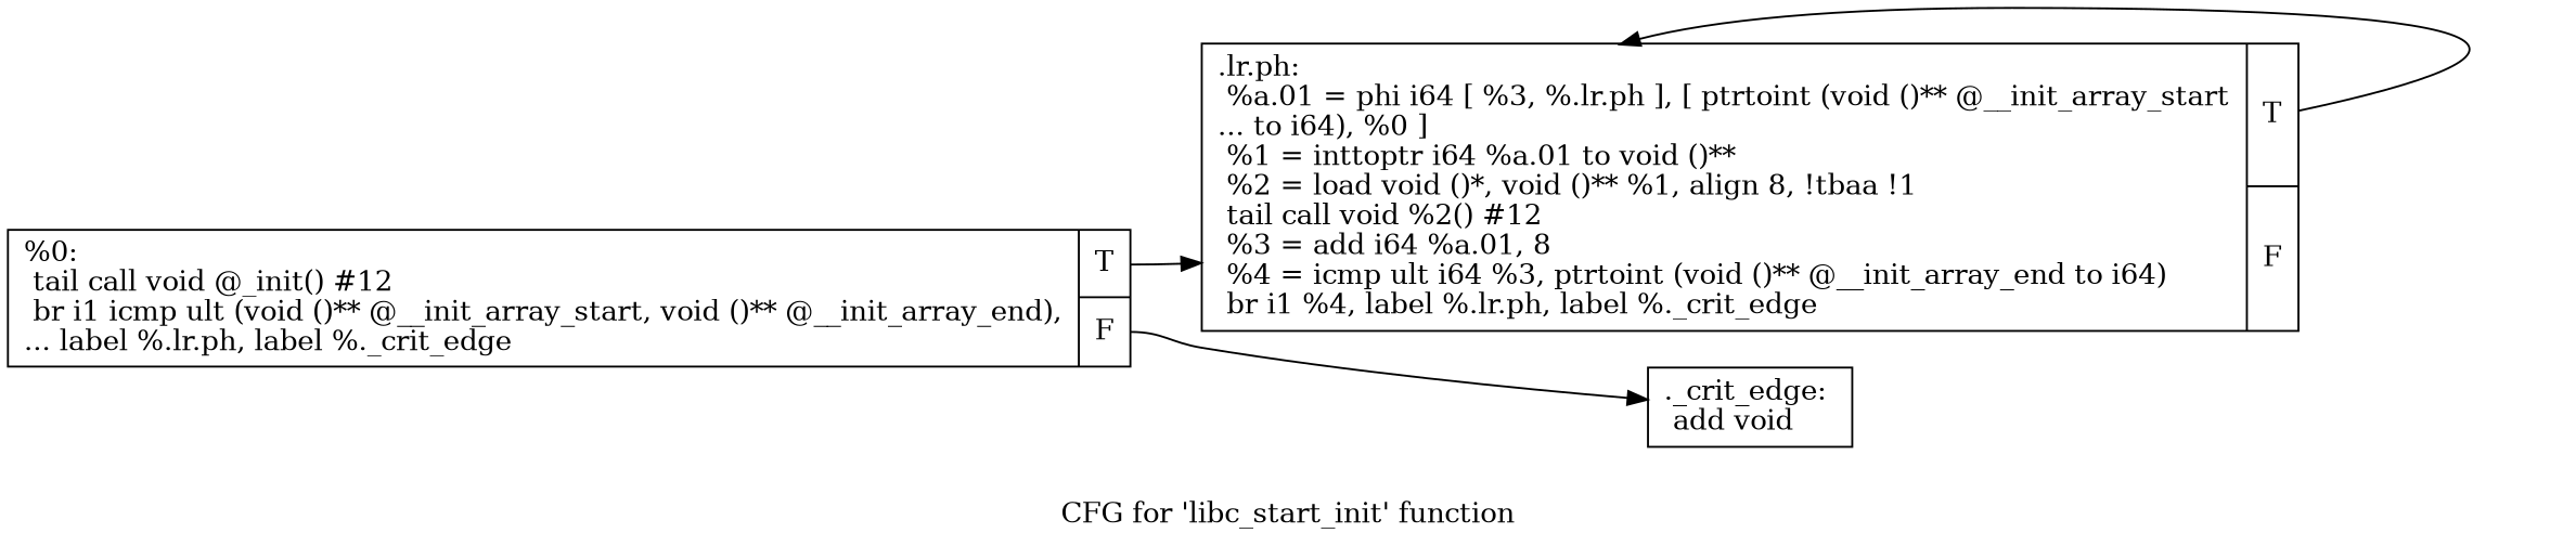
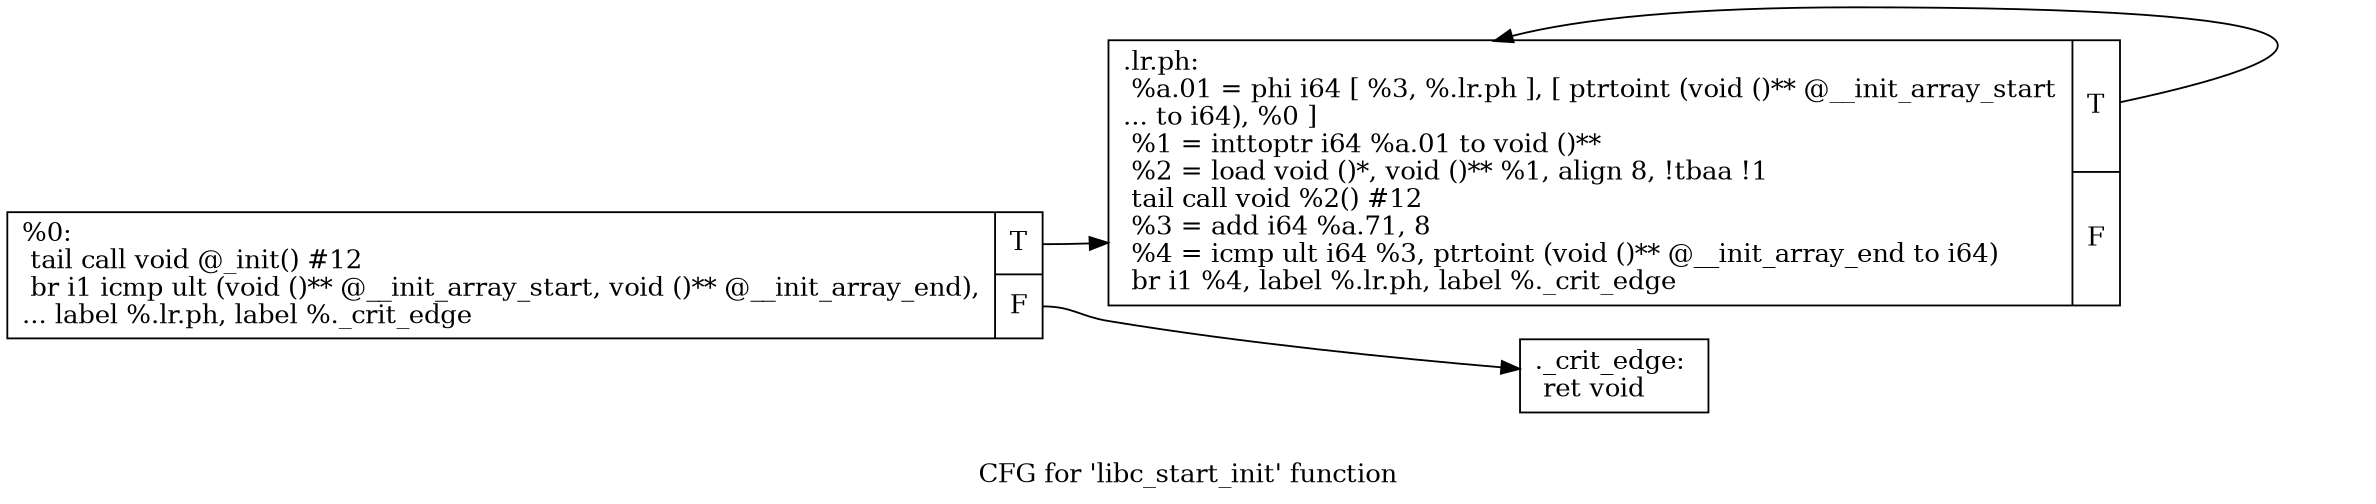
  digraph {
    label="CFG for 'libc_start_init' function"
    rankdir=LR
    node [shape=record]
    edge [tailport=s0]
    n1 [label="{%0:\l  tail call void @_init() #12\l  br i1 icmp ult (void ()** @__init_array_start, void ()** @__init_array_end),\l... label %.lr.ph, label %._crit_edge\l|{<s0>T|<s1>F}}"]
-   n2 [label="{.lr.ph:                                           \l  %a.01 = phi i64 [ %3, %.lr.ph ], [ ptrtoint (void ()** @__init_array_start\l... to i64), %0 ]\l  %1 = inttoptr i64 %a.01 to void ()**\l  %2 = load void ()*, void ()** %1, align 8, !tbaa !1\l  tail call void %2() #12\l  %3 = add i64 %a.01, 8\l  %4 = icmp ult i64 %3, ptrtoint (void ()** @__init_array_end to i64)\l  br i1 %4, label %.lr.ph, label %._crit_edge\l|{<s0>T|<s1>F}}"]
-   n3 [label="{._crit_edge:                                      \l  add void\l}"]
+   n2 [label="{.lr.ph:                                           \l  %a.01 = phi i64 [ %3, %.lr.ph ], [ ptrtoint (void ()** @__init_array_start\l... to i64), %0 ]\l  %1 = inttoptr i64 %a.01 to void ()**\l  %2 = load void ()*, void ()** %1, align 8, !tbaa !1\l  tail call void %2() #12\l  %3 = add i64 %a.71, 8\l  %4 = icmp ult i64 %3, ptrtoint (void ()** @__init_array_end to i64)\l  br i1 %4, label %.lr.ph, label %._crit_edge\l|{<s0>T|<s1>F}}"]
+   n3 [label="{._crit_edge:                                      \l  ret void\l}"]
    n1 -> n2
    n1 -> n3 [tailport=s1]
    n2 -> n2
  }
